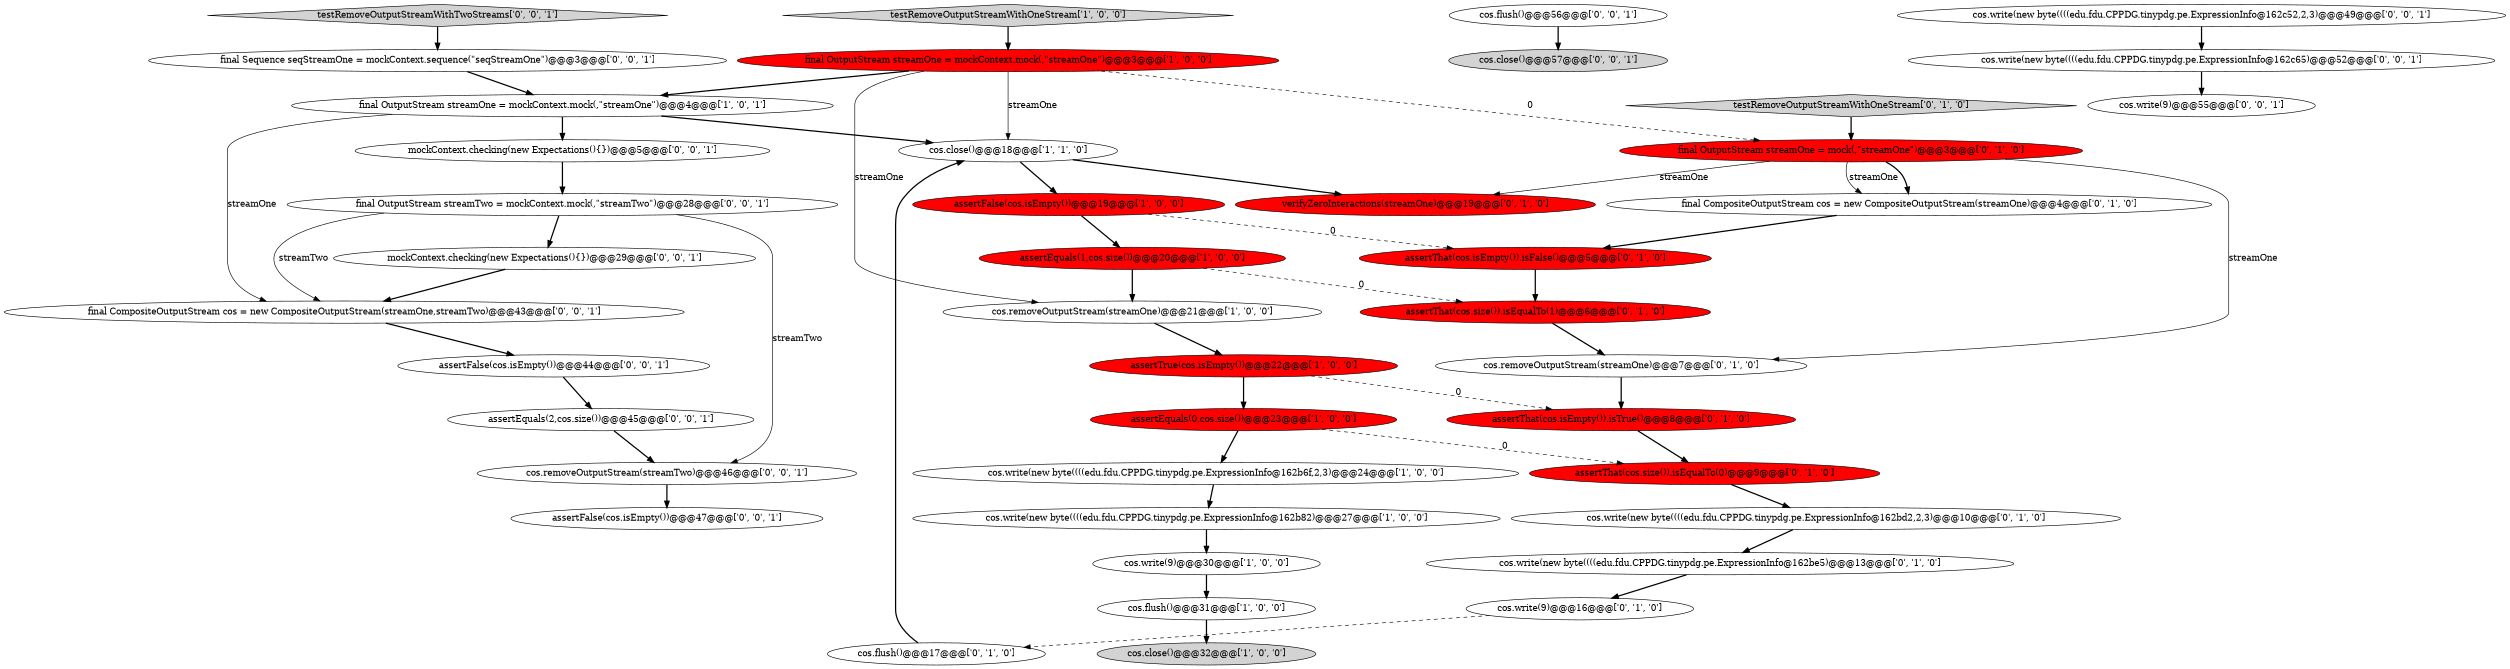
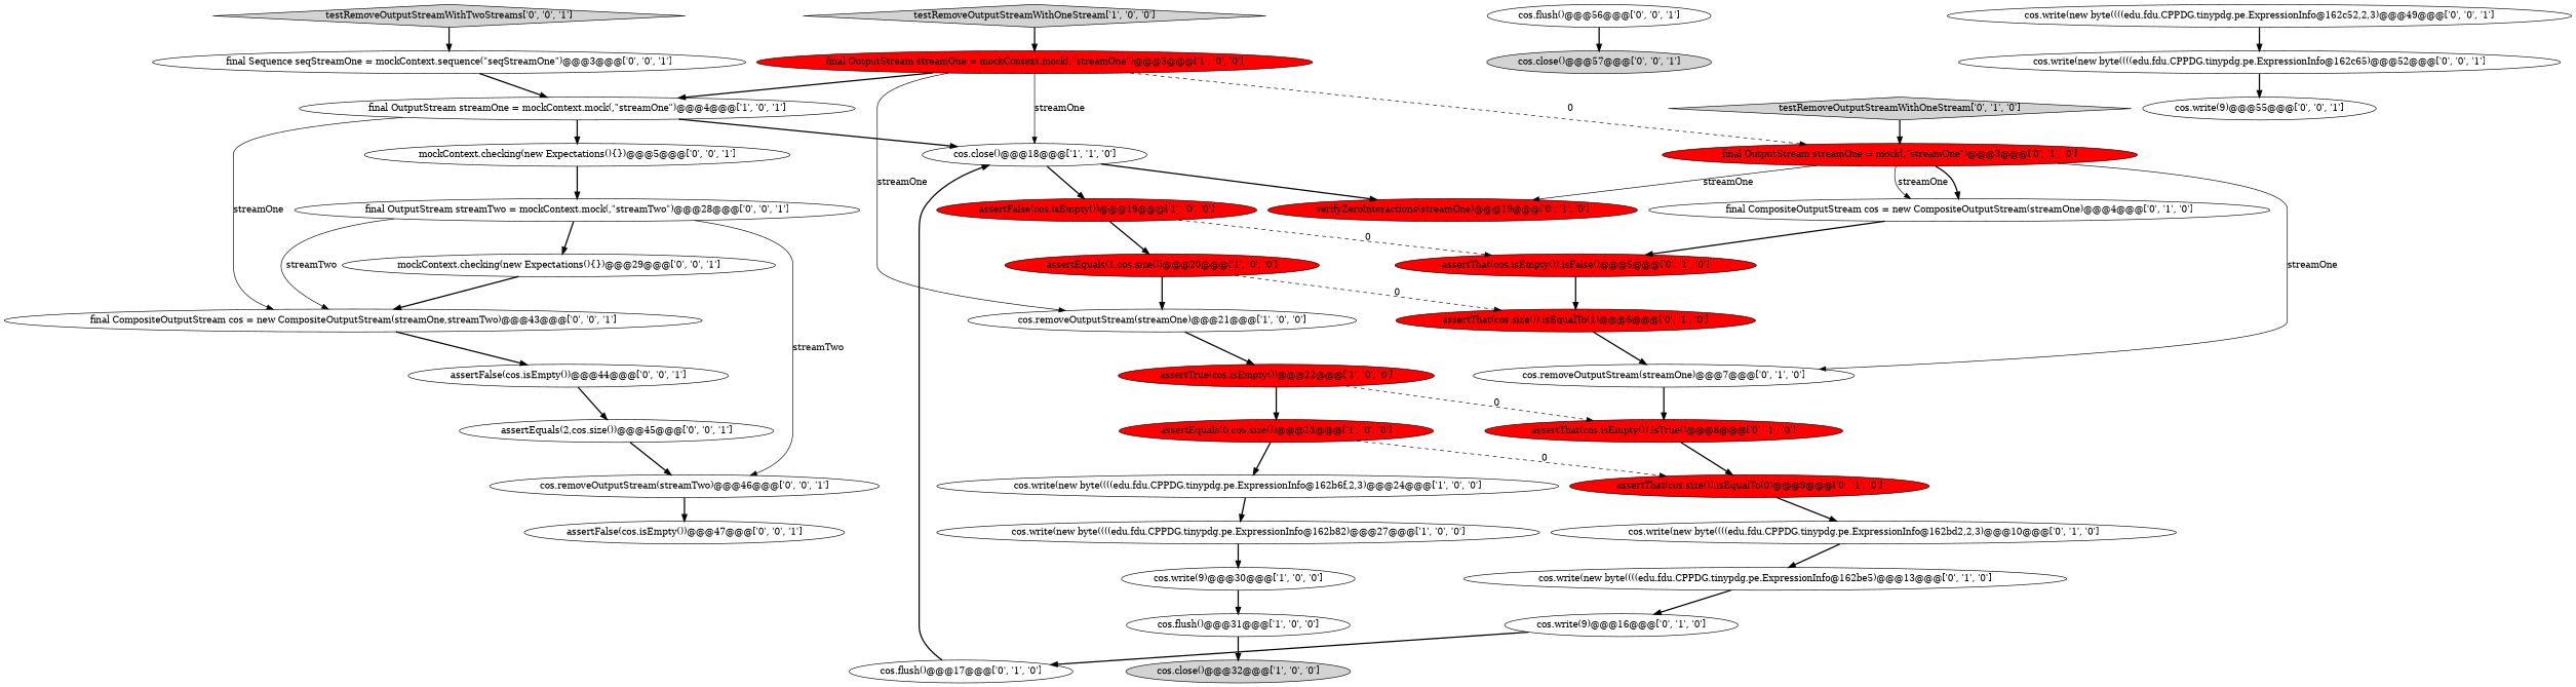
  digraph {
    node [fillcolor=white shape=ellipse style=filled]
    edge [style=bold]
    n1 [label="assertEquals(2,cos.size())@@@45@@@['0', '0', '1']"]
    n2 [label="cos.removeOutputStream(streamTwo)@@@46@@@['0', '0', '1']"]
    n3 [label="assertFalse(cos.isEmpty())@@@47@@@['0', '0', '1']"]
    n4 [label="cos.removeOutputStream(streamOne)@@@7@@@['0', '1', '0']"]
    n5 [fillcolor=red label="assertThat(cos.isEmpty()).isTrue()@@@8@@@['0', '1', '0']"]
    n6 [fillcolor=red label="assertThat(cos.size()).isEqualTo(0)@@@9@@@['0', '1', '0']"]
    n7 [fillcolor=lightgray label="cos.close()@@@57@@@['0', '0', '1']"]
    n8 [fillcolor=red label="verifyZeroInteractions(streamOne)@@@19@@@['0', '1', '0']"]
    n9 [fillcolor=red label="final OutputStream streamOne = mock(,\"streamOne\")@@@3@@@['0', '1', '0']"]
    n10 [label="final CompositeOutputStream cos = new CompositeOutputStream(streamOne)@@@4@@@['0', '1', '0']"]
    n11 [fillcolor=red label="assertThat(cos.isEmpty()).isFalse()@@@5@@@['0', '1', '0']"]
    n12 [label="cos.write(new byte((((edu.fdu.CPPDG.tinypdg.pe.ExpressionInfo@162be5)@@@13@@@['0', '1', '0']"]
    n13 [label="cos.write(9)@@@16@@@['0', '1', '0']"]
    n14 [label="cos.flush()@@@17@@@['0', '1', '0']"]
    n15 [fillcolor=red label="assertEquals(1,cos.size())@@@20@@@['1', '0', '0']"]
    n16 [fillcolor=red label="assertThat(cos.size()).isEqualTo(1)@@@6@@@['0', '1', '0']"]
    n17 [label="cos.removeOutputStream(streamOne)@@@21@@@['1', '0', '0']"]
    n18 [fillcolor=red label="assertTrue(cos.isEmpty())@@@22@@@['1', '0', '0']"]
    n19 [label="final Sequence seqStreamOne = mockContext.sequence(\"seqStreamOne\")@@@3@@@['0', '0', '1']"]
    n20 [label="final OutputStream streamOne = mockContext.mock(,\"streamOne\")@@@4@@@['1', '0', '1']"]
    n21 [label="mockContext.checking(new Expectations(){})@@@5@@@['0', '0', '1']"]
    n22 [label="final CompositeOutputStream cos = new CompositeOutputStream(streamOne,streamTwo)@@@43@@@['0', '0', '1']"]
    n23 [label="cos.close()@@@18@@@['1', '1', '0']"]
    n24 [fillcolor=lightgray label="testRemoveOutputStreamWithOneStream['0', '1', '0']" shape=diamond]
    n25 [label="final OutputStream streamTwo = mockContext.mock(,\"streamTwo\")@@@28@@@['0', '0', '1']"]
    n26 [label="assertFalse(cos.isEmpty())@@@44@@@['0', '0', '1']"]
    n27 [fillcolor=red label="assertFalse(cos.isEmpty())@@@19@@@['1', '0', '0']"]
    n28 [label="cos.write(9)@@@30@@@['1', '0', '0']"]
    n29 [label="cos.flush()@@@31@@@['1', '0', '0']"]
    n30 [fillcolor=lightgray label="cos.close()@@@32@@@['1', '0', '0']"]
    n31 [fillcolor=red label="assertEquals(0,cos.size())@@@23@@@['1', '0', '0']"]
    n32 [label="cos.write(new byte((((edu.fdu.CPPDG.tinypdg.pe.ExpressionInfo@162b6f,2,3)@@@24@@@['1', '0', '0']"]
    n33 [label="cos.write(new byte((((edu.fdu.CPPDG.tinypdg.pe.ExpressionInfo@162bd2,2,3)@@@10@@@['0', '1', '0']"]
    n34 [label="cos.write(new byte((((edu.fdu.CPPDG.tinypdg.pe.ExpressionInfo@162b82)@@@27@@@['1', '0', '0']"]
    n35 [fillcolor=lightgray label="testRemoveOutputStreamWithTwoStreams['0', '0', '1']" shape=diamond]
    n36 [label="cos.write(new byte((((edu.fdu.CPPDG.tinypdg.pe.ExpressionInfo@162c52,2,3)@@@49@@@['0', '0', '1']"]
    n37 [label="cos.write(new byte((((edu.fdu.CPPDG.tinypdg.pe.ExpressionInfo@162c65)@@@52@@@['0', '0', '1']"]
    n38 [label="cos.write(9)@@@55@@@['0', '0', '1']"]
    n39 [label="mockContext.checking(new Expectations(){})@@@29@@@['0', '0', '1']"]
    n40 [fillcolor=red label="final OutputStream streamOne = mockContext.mock(,\"streamOne\")@@@3@@@['1', '0', '0']"]
    n41 [fillcolor=lightgray label="testRemoveOutputStreamWithOneStream['1', '0', '0']" shape=diamond]
    n42 [label="cos.flush()@@@56@@@['0', '0', '1']"]
    n1 -> n2
    n2 -> n3
    n4 -> n5
    n5 -> n6
    n6 -> n33
    n9 -> n4 [label=streamOne style=solid]
    n9 -> n8 [label=streamOne style=solid]
    n9 -> n10
    n9 -> n10 [label=streamOne style=solid]
    n10 -> n11
    n11 -> n16
    n12 -> n13
-   n13 -> n14 [style=dashed]
+   n13 -> n14
    n14 -> n23
    n15 -> n16 [label=0 style=dashed]
    n15 -> n17
    n16 -> n4
    n17 -> n18
    n18 -> n5 [label=0 style=dashed]
    n18 -> n31
    n19 -> n20
    n20 -> n21
    n20 -> n22 [label=streamOne style=solid]
    n20 -> n23
    n21 -> n25
    n22 -> n26
    n23 -> n8
    n23 -> n27
    n24 -> n9
    n25 -> n2 [label=streamTwo style=solid]
    n25 -> n22 [label=streamTwo style=solid]
    n25 -> n39
    n26 -> n1
    n27 -> n11 [label=0 style=dashed]
    n27 -> n15
    n28 -> n29
    n29 -> n30
    n31 -> n6 [label=0 style=dashed]
    n31 -> n32
    n32 -> n34
    n33 -> n12
    n34 -> n28
    n35 -> n19
    n36 -> n37
    n37 -> n38
    n39 -> n22
    n40 -> n9 [label=0 style=dashed]
    n40 -> n17 [label=streamOne style=solid]
    n40 -> n20
    n40 -> n23 [label=streamOne style=solid]
    n41 -> n40
    n42 -> n7
  }
